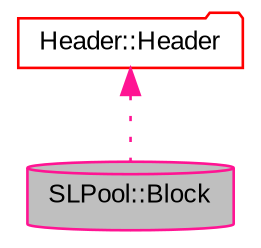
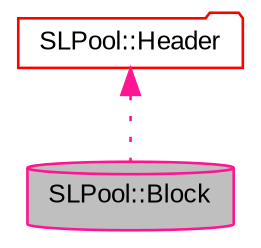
  digraph {
    fontname="Liberation Sans"
    node [fontname="Liberation Sans" fontsize=10 style=filled]
    n1 [color=deeppink fillcolor=grey75 fontcolor=black height=0.2 label="SLPool::Block" shape=cylinder width=0.4]
-   n2 [color=red fillcolor=white height=0.2 label="Header::Header" shape=folder width=0.4]
+   n2 [color=red fillcolor=white height=0.2 label="SLPool::Header" shape=folder width=0.4]
    n2 -> n1 [color=deeppink dir=back fontname="Liberation Sans" fontsize=10 labelfontname=Helvetica labelfontsize=10 style=dotted]
  }
